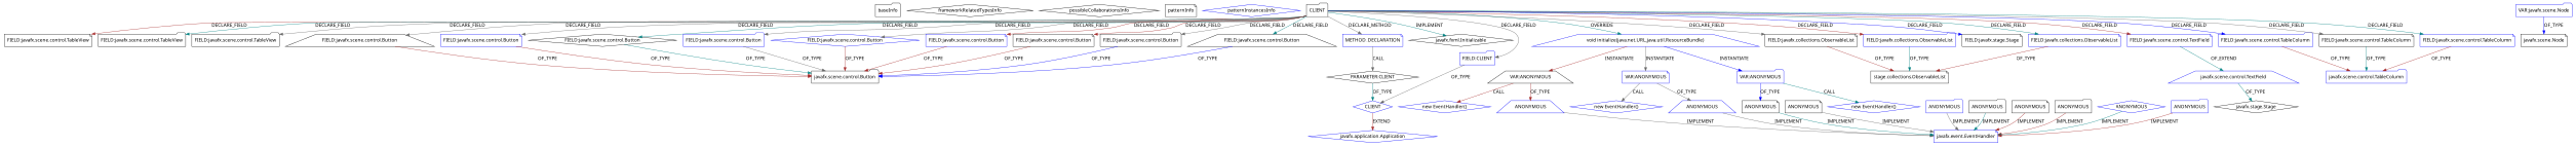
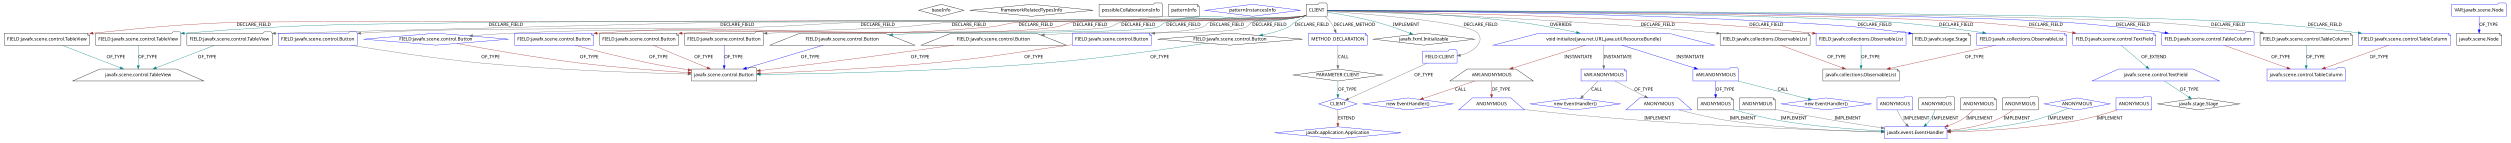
  digraph {
    fontname="Noto Sans"
    node [color=black fontname="Noto Sans" shape=note isFrameworkType=false vertexType=FIELD_DECLARATION]
    edge [color=brown fontname="Noto Sans"]
-   baseInfo [category=pattern graphId=530 isAnonymous=false possibleRelation=true shape=folder isFrameworkType="" vertexType=""]
+   baseInfo [category=pattern graphId=530 isAnonymous=false possibleRelation=true shape=diamond isFrameworkType="" vertexType=""]
    frameworkRelatedTypesInfo [0="javafx.fxml.Initializable" shape=diamond isFrameworkType="" vertexType=""]
-   possibleCollaborationsInfo [0="530~PARAMETER_TYPE_DECLARATION-CLIENT_METHOD_DECLARATION-FIELD_TYPE_DECLARATION-~javafx.fxml.Initializable ~javafx.application.Application ~false~false" 1="530~INSTANTIATION-OVERRIDING_METHOD_DECLARATION-~javafx.fxml.Initializable ~javafx.event.EventHandler ~false~true" 2="530~INSTANTIATION-OVERRIDING_METHOD_DECLARATION-~javafx.fxml.Initializable ~javafx.event.EventHandler ~false~true" 3="530~INSTANTIATION-OVERRIDING_METHOD_DECLARATION-~javafx.fxml.Initializable ~javafx.event.EventHandler ~false~true" shape=diamond isFrameworkType="" vertexType=""]
+   possibleCollaborationsInfo [0="530~PARAMETER_TYPE_DECLARATION-CLIENT_METHOD_DECLARATION-FIELD_TYPE_DECLARATION-~javafx.fxml.Initializable ~javafx.application.Application ~false~false" 1="530~INSTANTIATION-OVERRIDING_METHOD_DECLARATION-~javafx.fxml.Initializable ~javafx.event.EventHandler ~false~true" 2="530~INSTANTIATION-OVERRIDING_METHOD_DECLARATION-~javafx.fxml.Initializable ~javafx.event.EventHandler ~false~true" 3="530~INSTANTIATION-OVERRIDING_METHOD_DECLARATION-~javafx.fxml.Initializable ~javafx.event.EventHandler ~false~true" shape=folder isFrameworkType="" vertexType=""]
    patternInfo [frequency=2.0 patternRootClient=0 isFrameworkType="" vertexType=""]
    patternInstancesInfo [0="diogocs1-FPessoais~/diogocs1-FPessoais/FPessoais-master/FinancasPessoais/src/app/controllers/HomeController.java~HomeController~2490" 1="bianconejo-CEFX~/bianconejo-CEFX/CEFX-master/src/cefx/CEPrincipalController.java~CEPrincipalController~2114" color=blue shape=diamond isFrameworkType="" vertexType=""]
+   n6 [label="javafx.scene.control.TableView" shape=trapezium vertexType=FRAMEWORK_CLASS_TYPE]
    n7 [label="FIELD:javafx.scene.control.TableView"]
    n8 [label="FIELD:javafx.scene.control.TableView" shape=folder]
    n9 [label="FIELD:javafx.scene.control.TableView" shape=folder]
    n10 [label=CLIENT shape=folder vertexType=ROOT_CLIENT_CLASS_DECLARATION]
    n11 [label="FIELD:javafx.scene.control.Button"]
    n12 [label="FIELD:javafx.scene.control.Button" shape=folder]
    n13 [label="FIELD:javafx.scene.control.Button" shape=trapezium]
    n14 [label="FIELD:javafx.scene.control.Button" shape=trapezium]
    n15 [color=blue label="FIELD:javafx.scene.control.Button"]
    n16 [label="FIELD:javafx.scene.control.Button" shape=diamond]
    n17 [color=blue label="FIELD:javafx.scene.control.Button" shape=folder]
    n18 [color=blue label="FIELD:javafx.scene.control.Button" shape=diamond]
    n19 [color=blue label="FIELD:javafx.scene.control.Button"]
    n20 [color=blue label="FIELD:CLIENT" shape=folder]
    n21 [label="javafx.fxml.Initializable" shape=diamond vertexType=FRAMEWORK_INTERFACE_TYPE]
    n22 [color=blue label="void initialize(java.net.URL,java.util.ResourceBundle)" shape=trapezium vertexType=OVERRIDING_METHOD_DECLARATION]
    n23 [color=blue label="FIELD:javafx.collections.ObservableList" shape=folder]
    n24 [color=blue label="FIELD:javafx.collections.ObservableList"]
    n25 [label="FIELD:javafx.collections.ObservableList"]
    n26 [label="FIELD:javafx.stage.Stage"]
    n27 [color=blue label="FIELD:javafx.scene.control.TextField"]
    n28 [color=blue label=METHOD_DECLARATION vertexType=CLIENT_METHOD_DECLARATION]
    n29 [color=blue label="FIELD:javafx.scene.control.TableColumn" shape=folder]
    n30 [label="FIELD:javafx.scene.control.TableColumn"]
    n31 [color=blue label="FIELD:javafx.scene.control.TableColumn"]
    n32 [label="javafx.scene.control.Button" shape=folder vertexType=FRAMEWORK_CLASS_TYPE]
    n33 [color=blue label=CLIENT shape=diamond vertexType=REFERENCE_CLIENT_CLASS_DECLARATION]
    n34 [color=blue label="VAR:ANONYMOUS" vertexType=VARIABLE_EXPRESION]
    n35 [label="VAR:ANONYMOUS" shape=trapezium vertexType=VARIABLE_EXPRESION]
    n36 [color=blue label="VAR:ANONYMOUS" shape=folder vertexType=VARIABLE_EXPRESION]
-   n37 [label="stage.collections.ObservableList" vertexType=FRAMEWORK_INTERFACE_TYPE]
+   n37 [label="javafx.collections.ObservableList" vertexType=FRAMEWORK_INTERFACE_TYPE]
    n38 [color=blue label="javafx.scene.control.TextField" shape=trapezium vertexType=FRAMEWORK_CLASS_TYPE]
    n39 [label="PARAMETER:CLIENT" shape=diamond vertexType=PARAMETER_DECLARATION]
    n40 [color=blue label="javafx.scene.control.TableColumn" shape=folder vertexType=FRAMEWORK_CLASS_TYPE]
    n41 [color=blue label="javafx.application.Application" shape=diamond vertexType=FRAMEWORK_CLASS_TYPE]
    n42 [color=blue label="VAR:javafx.scene.Node" shape=folder vertexType=VARIABLE_EXPRESION]
    n43 [label="javafx.scene.Node" vertexType=FRAMEWORK_CLASS_TYPE]
    n44 [color=blue label=ANONYMOUS shape=trapezium vertexType=REFERENCE_ANONYMOUS_DECLARATION]
    n45 [color=blue label="new EventHandler()" shape=diamond vertexType=CONSTRUCTOR_CALL]
    n46 [color=blue label=ANONYMOUS shape=trapezium vertexType=REFERENCE_ANONYMOUS_DECLARATION]
    n47 [color=blue label="new EventHandler()" shape=diamond vertexType=CONSTRUCTOR_CALL]
    n48 [label=ANONYMOUS vertexType=REFERENCE_ANONYMOUS_DECLARATION]
    n49 [color=blue label="new EventHandler()" shape=diamond vertexType=CONSTRUCTOR_CALL]
    n50 [label="javafx.stage.Stage" shape=diamond vertexType=FRAMEWORK_CLASS_TYPE]
    n51 [color=blue label="javafx.event.EventHandler" vertexType=FRAMEWORK_INTERFACE_TYPE]
    n52 [label=ANONYMOUS vertexType=REFERENCE_ANONYMOUS_DECLARATION]
    n53 [color=blue label=ANONYMOUS shape=folder vertexType=REFERENCE_ANONYMOUS_DECLARATION]
    n54 [label=ANONYMOUS shape=folder vertexType=REFERENCE_ANONYMOUS_DECLARATION]
    n55 [label=ANONYMOUS vertexType=REFERENCE_ANONYMOUS_DECLARATION]
    n56 [label=ANONYMOUS shape=folder vertexType=REFERENCE_ANONYMOUS_DECLARATION]
    n57 [color=blue label=ANONYMOUS shape=diamond vertexType=REFERENCE_ANONYMOUS_DECLARATION]
    n58 [color=blue label=ANONYMOUS shape=folder vertexType=REFERENCE_ANONYMOUS_DECLARATION]
+   n7 -> n6 [color=teal label=OF_TYPE]
+   n8 -> n6 [color=teal label=OF_TYPE]
+   n9 -> n6 [color=teal label=OF_TYPE]
    n10 -> n7 [label=DECLARE_FIELD]
    n10 -> n8 [color=teal label=DECLARE_FIELD]
    n10 -> n9 [color=gray40 label=DECLARE_FIELD]
    n10 -> n11 [label=DECLARE_FIELD]
    n10 -> n12 [color=gray40 label=DECLARE_FIELD]
    n10 -> n13 [color=teal label=DECLARE_FIELD]
    n10 -> n14 [color=gray40 label=DECLARE_FIELD]
    n10 -> n15 [color=gray40 label=DECLARE_FIELD]
    n10 -> n16 [color=teal label=DECLARE_FIELD]
    n10 -> n17 [color=gray40 label=DECLARE_FIELD]
    n10 -> n18 [color=gray40 label=DECLARE_FIELD]
    n10 -> n19 [label=DECLARE_FIELD]
    n10 -> n20 [color=gray40 label=DECLARE_FIELD]
    n10 -> n21 [color=teal label=IMPLEMENT]
    n10 -> n22 [color=teal label=OVERRIDE]
    n10 -> n23 [label=DECLARE_FIELD]
    n10 -> n24 [color=teal label=DECLARE_FIELD]
    n10 -> n25 [color=gray40 label=DECLARE_FIELD]
    n10 -> n26 [color=blue label=DECLARE_FIELD]
    n10 -> n27 [label=DECLARE_FIELD]
    n10 -> n28 [color=gray40 label=DECLARE_METHOD]
    n10 -> n29 [color=blue label=DECLARE_FIELD]
    n10 -> n30 [color=gray40 label=DECLARE_FIELD]
    n10 -> n31 [color=teal label=DECLARE_FIELD]
    n11 -> n32 [label=OF_TYPE]
    n12 -> n32 [color=blue label=OF_TYPE]
    n13 -> n32 [color=blue label=OF_TYPE]
    n14 -> n32 [label=OF_TYPE]
    n15 -> n32 [label=OF_TYPE]
    n16 -> n32 [color=teal label=OF_TYPE]
    n17 -> n32 [color=gray40 label=OF_TYPE]
    n18 -> n32 [label=OF_TYPE]
    n19 -> n32 [label=OF_TYPE]
    n20 -> n33 [color=gray40 label=OF_TYPE]
    n22 -> n34 [color=gray40 label=INSTANTIATE]
    n22 -> n35 [label=INSTANTIATE]
    n22 -> n36 [color=blue label=INSTANTIATE]
    n23 -> n37 [color=teal label=OF_TYPE]
    n24 -> n37 [label=OF_TYPE]
    n25 -> n37 [label=OF_TYPE]
    n27 -> n38 [color=teal label=OF_EXTEND]
    n28 -> n39 [color=gray40 label=CALL]
    n29 -> n40 [label=OF_TYPE]
    n30 -> n40 [color=teal label=OF_TYPE]
    n31 -> n40 [label=OF_TYPE]
    n33 -> n41 [label=EXTEND]
    n34 -> n44 [color=gray40 label=OF_TYPE]
    n34 -> n45 [color=gray40 label=CALL]
    n35 -> n46 [label=OF_TYPE]
    n35 -> n47 [label=CALL]
    n36 -> n48 [color=blue label=OF_TYPE]
    n36 -> n49 [color=teal label=CALL]
    n38 -> n50 [color=teal label=OF_TYPE]
    n39 -> n33 [color=teal label=OF_TYPE]
    n42 -> n43 [color=blue label=OF_TYPE]
    n44 -> n51 [color=gray40 label=IMPLEMENT]
    n46 -> n51 [color=gray40 label=IMPLEMENT]
    n48 -> n51 [color=teal label=IMPLEMENT]
    n52 -> n51 [color=gray40 label=IMPLEMENT]
    n53 -> n51 [color=gray40 label=IMPLEMENT]
    n54 -> n51 [color=teal label=IMPLEMENT]
    n55 -> n51 [label=IMPLEMENT]
    n56 -> n51 [label=IMPLEMENT]
    n57 -> n51 [color=teal label=IMPLEMENT]
    n58 -> n51 [label=IMPLEMENT]
  }
